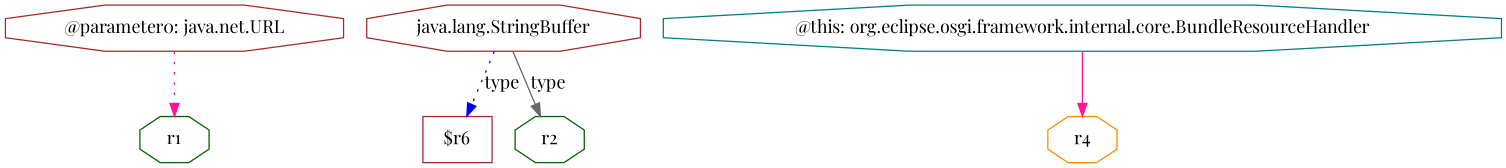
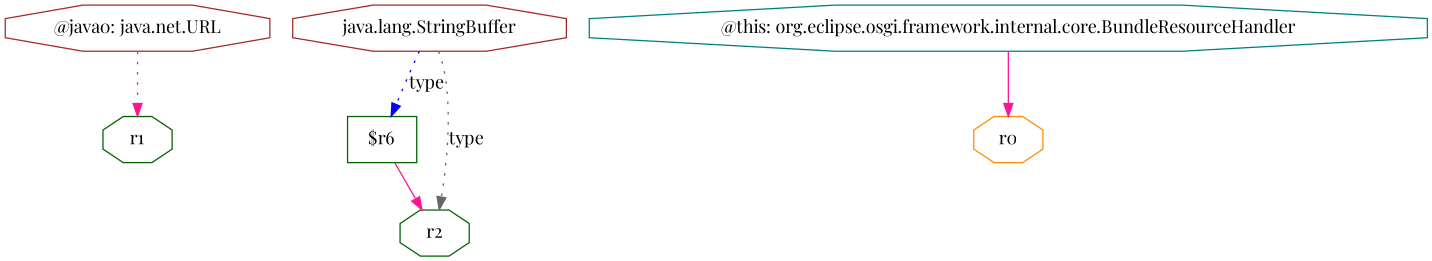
  digraph {
    fontname="Playfair Display"
    node [color=darkgreen fontname="Playfair Display" shape=octagon]
    edge [color=deeppink fontname="Playfair Display" style=dotted]
-   n1 [color=brown label="@parameter0: java.net.URL"]
+   n1 [color=brown label="@java0: java.net.URL"]
    n2 [label=r1]
    n3 [color=brown label="java.lang.StringBuffer"]
-   n4 [color=brown label="$r6" shape=box]
+   n4 [label="$r6" shape=box]
    n5 [label=r2]
    n6 [color=teal label="@this: org.eclipse.osgi.framework.internal.core.BundleResourceHandler"]
-   n7 [color=darkorange label=r4]
+   n7 [color=darkorange label=r0]
    n1 -> n2
    n3 -> n4 [color=blue label=type]
-   n3 -> n5 [color=gray40 label=type style=solid]
+   n3 -> n5 [color=gray40 label=type]
+   n4 -> n5 [style=solid]
    n6 -> n7 [style=solid]
  }
